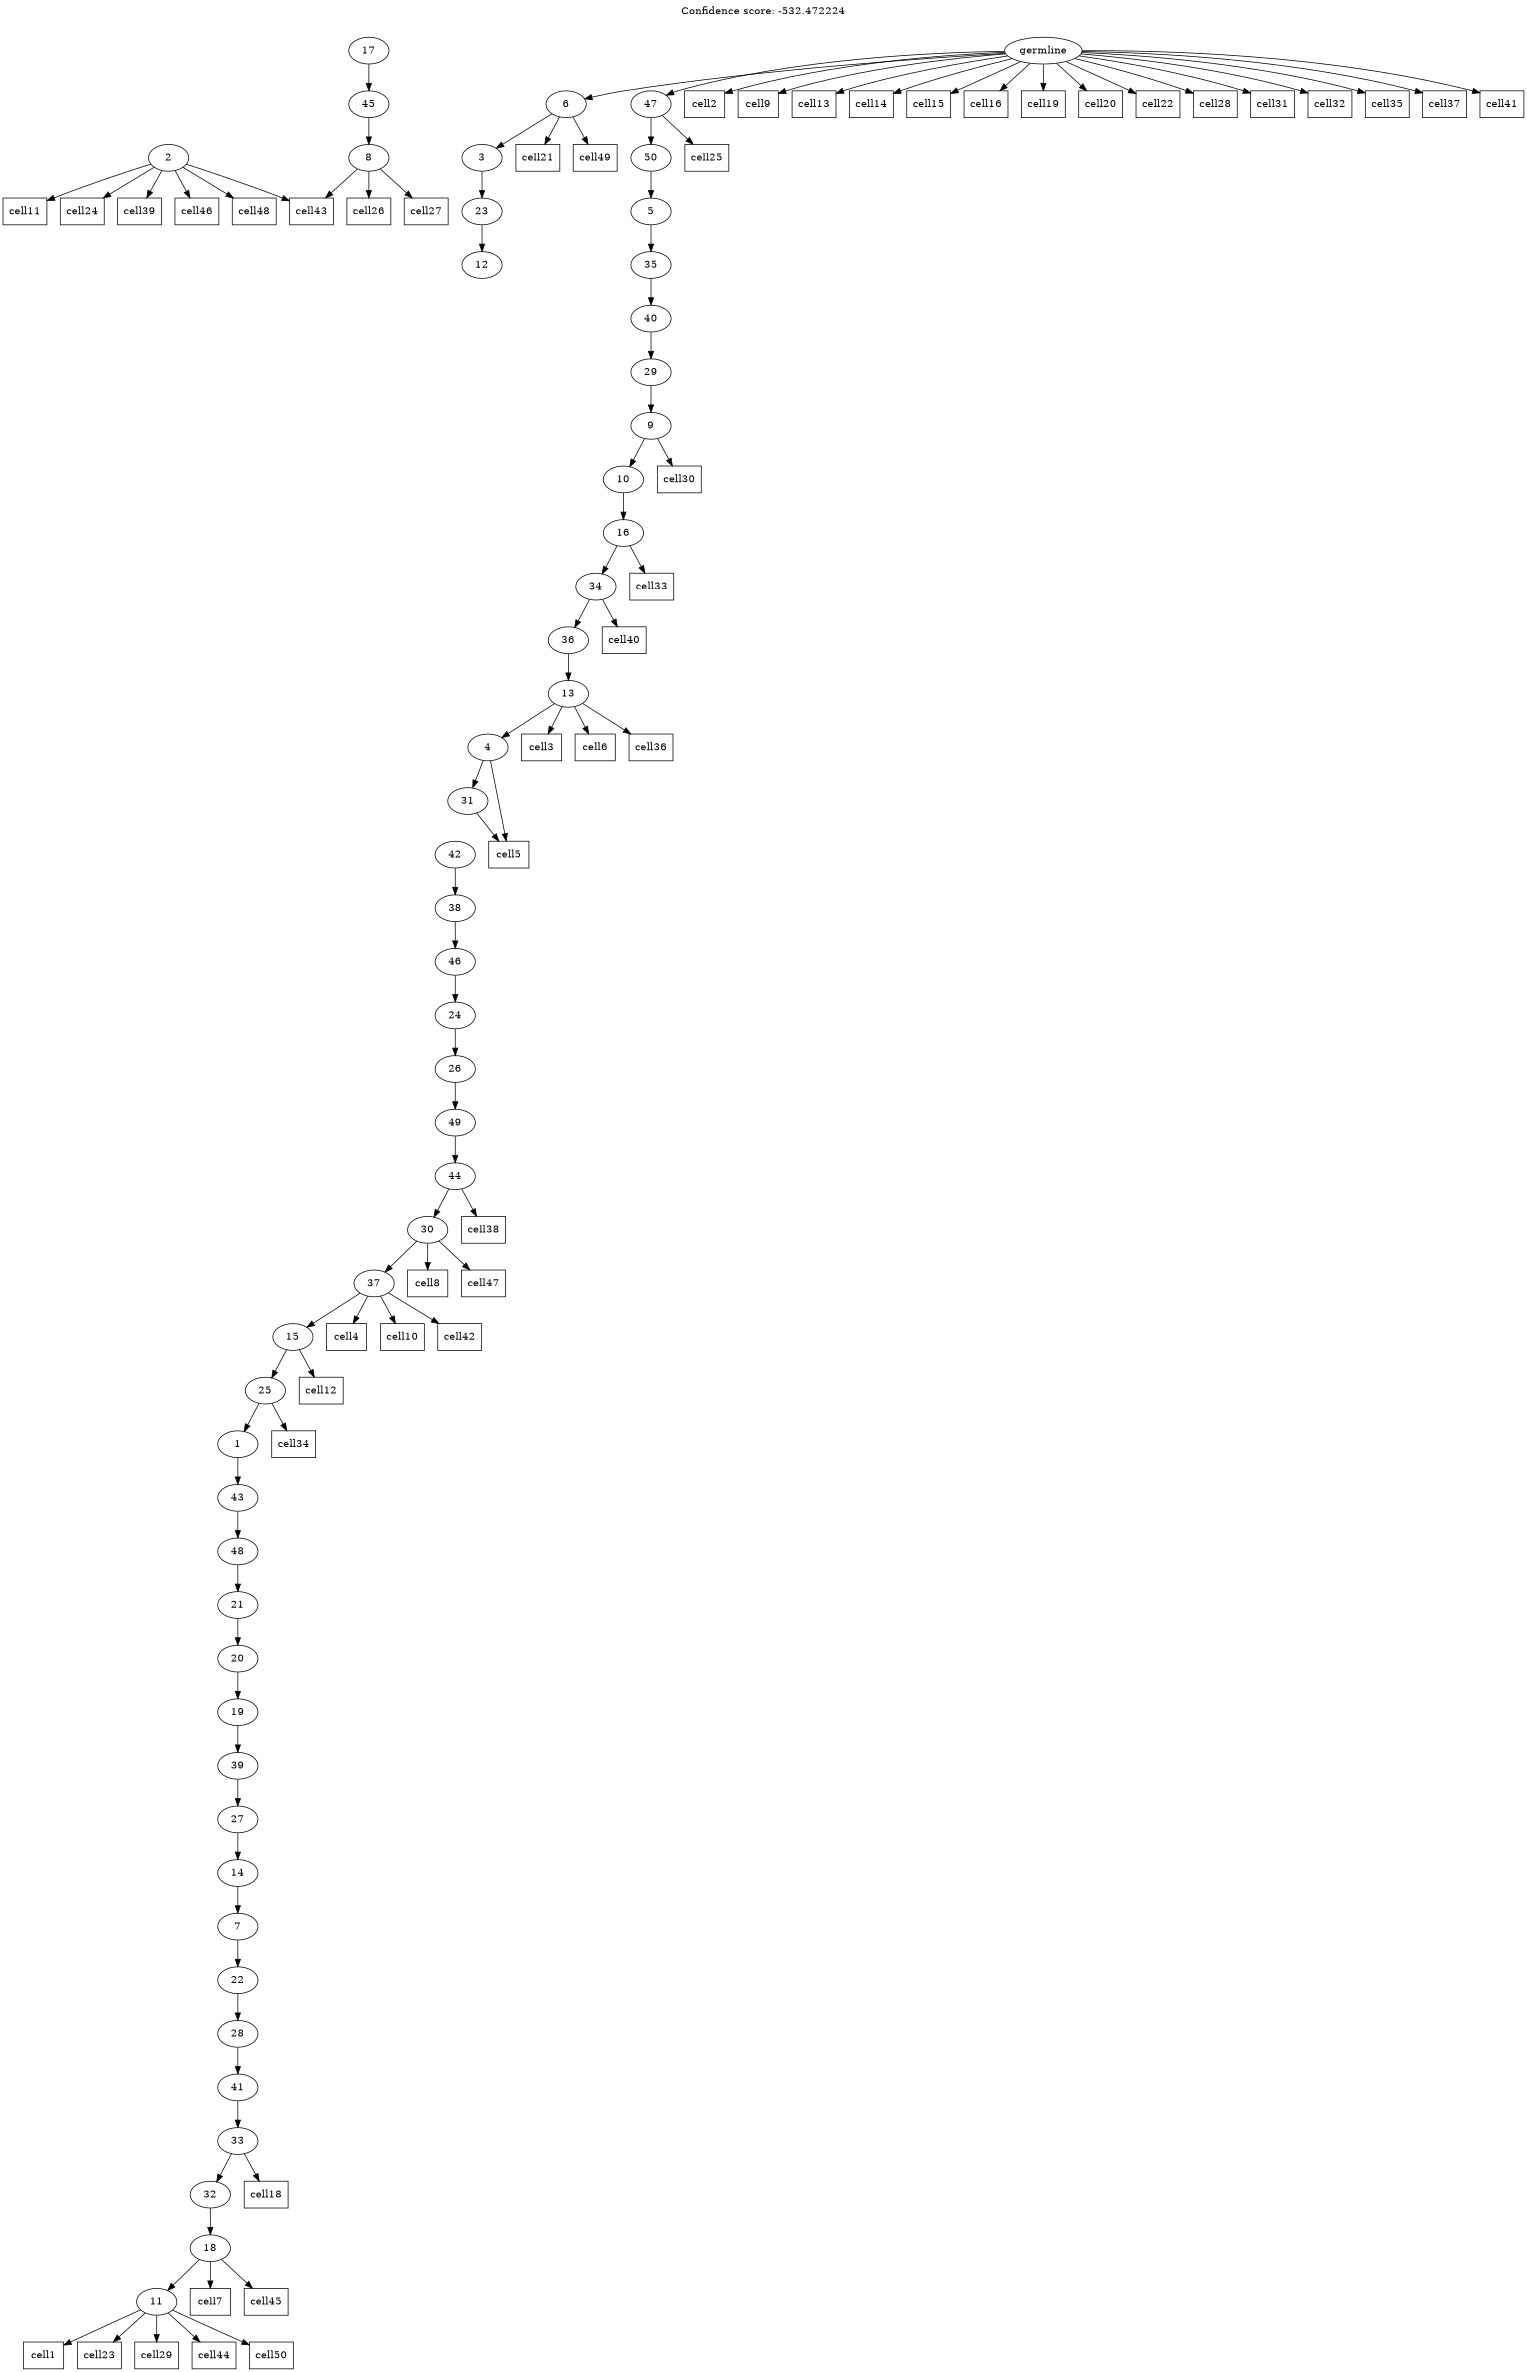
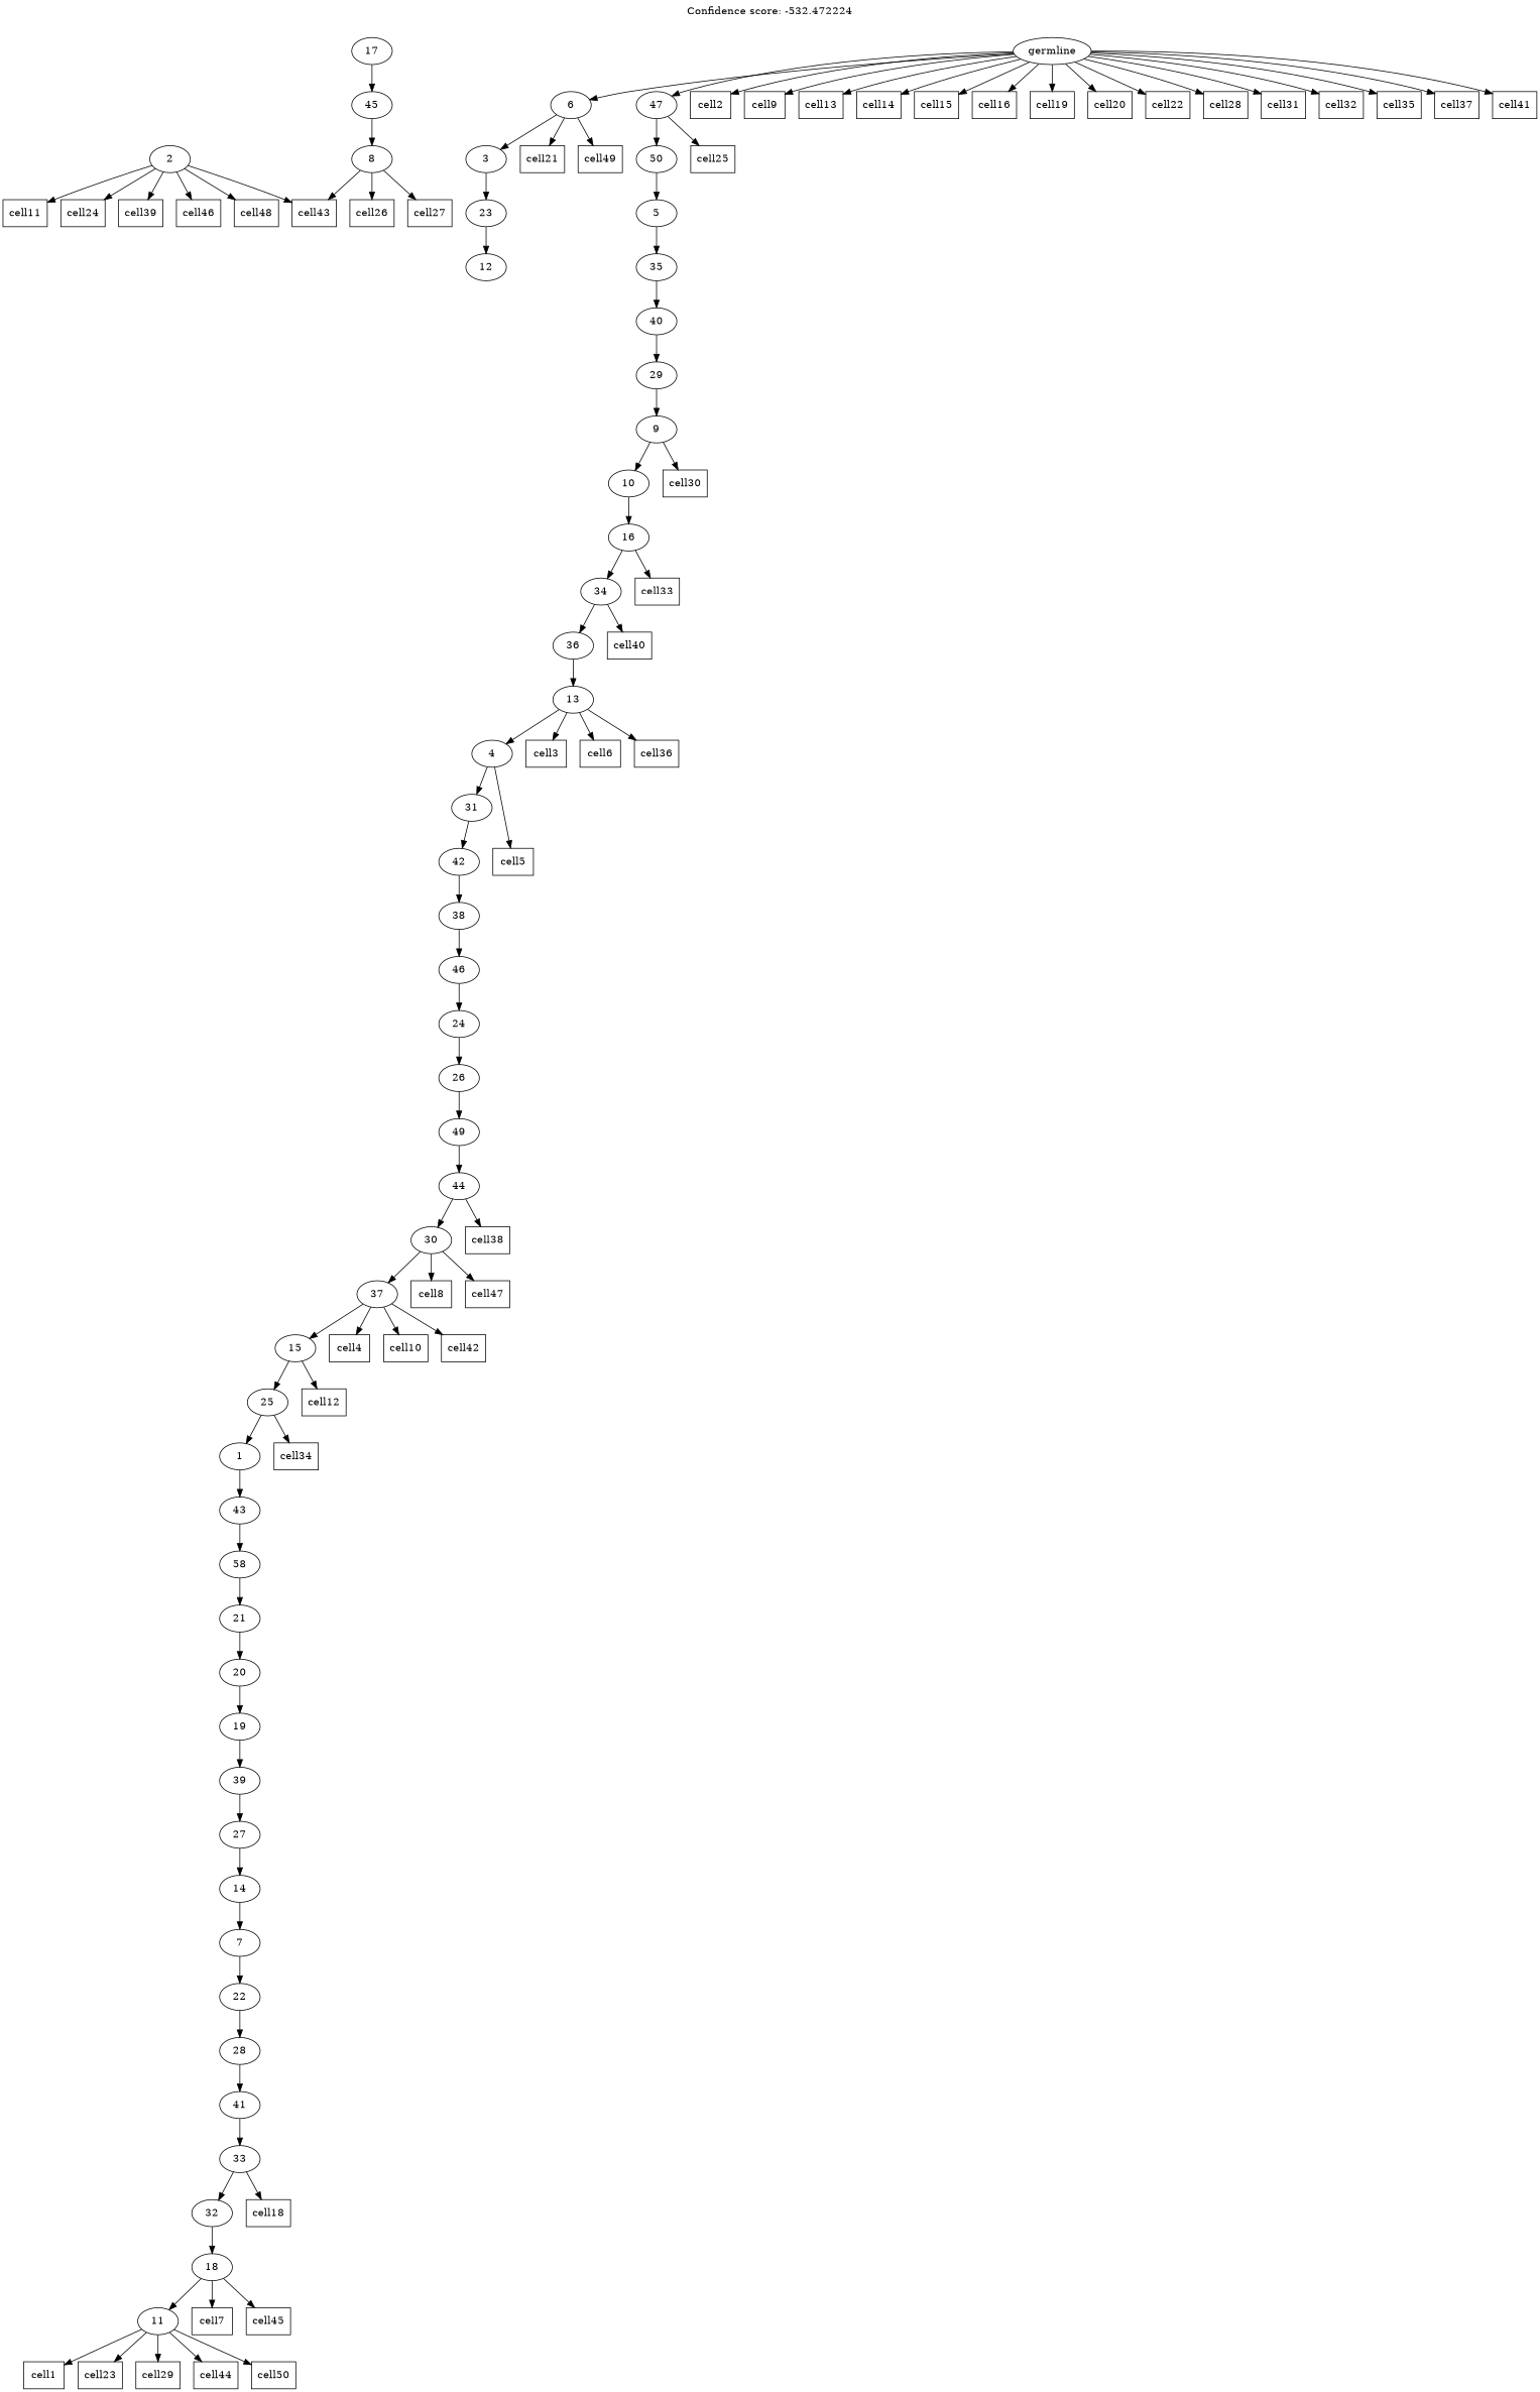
  digraph {
    label="Confidence score: -532.472224"
    labelloc=t
    n1 [label=8]
    cell26 [shape=box]
    cell27 [shape=box]
    cell43 [shape=box]
    n5 [label=2]
    cell11 [shape=box]
    cell24 [shape=box]
    cell39 [shape=box]
    cell46 [shape=box]
    cell48 [shape=box]
    n11 [label=45]
    n12 [label=17]
    n13 [label=12]
    n14 [label=23]
    n15 [label=3]
    n16 [label=6]
    cell21 [shape=box]
    cell49 [shape=box]
    n19 [label=18]
    n20 [label=11]
    cell7 [shape=box]
    cell45 [shape=box]
    cell1 [shape=box]
    cell23 [shape=box]
    cell29 [shape=box]
    cell44 [shape=box]
    cell50 [shape=box]
    n28 [label=32]
    n29 [label=33]
    cell18 [shape=box]
    n31 [label=41]
    n32 [label=28]
    n33 [label=22]
    n34 [label=7]
    n35 [label=14]
    n36 [label=27]
    n37 [label=39]
    n38 [label=19]
    n39 [label=20]
    n40 [label=21]
-   n41 [label=48]
+   n41 [label=58]
    n42 [label=43]
    n43 [label=1]
    n44 [label=25]
    cell34 [shape=box]
    n46 [label=15]
    cell12 [shape=box]
    n48 [label=37]
    cell4 [shape=box]
    cell10 [shape=box]
    cell42 [shape=box]
    cell8 [shape=box]
    n53 [label=30]
    cell47 [shape=box]
    n55 [label=44]
    cell38 [shape=box]
    n57 [label=49]
    n58 [label=26]
    n59 [label=24]
    n60 [label=46]
    n61 [label=38]
    n62 [label=42]
    n63 [label=31]
    n64 [label=4]
    cell5 [shape=box]
    n66 [label=13]
    cell3 [shape=box]
    cell6 [shape=box]
    cell36 [shape=box]
    n70 [label=36]
    n71 [label=34]
    cell40 [shape=box]
    n73 [label=16]
    cell33 [shape=box]
    n75 [label=10]
    n76 [label=9]
    cell30 [shape=box]
    n78 [label=29]
    n79 [label=40]
    n80 [label=35]
    n81 [label=5]
    n82 [label=50]
    n83 [label=47]
    cell25 [shape=box]
    n85 [label=germline]
    cell2 [shape=box]
    cell9 [shape=box]
    cell13 [shape=box]
    cell14 [shape=box]
    cell15 [shape=box]
    cell16 [shape=box]
    cell19 [shape=box]
    cell20 [shape=box]
    cell22 [shape=box]
    cell28 [shape=box]
    cell31 [shape=box]
    cell32 [shape=box]
    cell35 [shape=box]
    cell37 [shape=box]
    cell41 [shape=box]
    n1 -> cell26
    n1 -> cell27
    n1 -> cell43
    n5 -> cell43
    n5 -> cell11
    n5 -> cell24
    n5 -> cell39
    n5 -> cell46
    n5 -> cell48
    n11 -> n1
    n12 -> n11
    n14 -> n13
    n15 -> n14
    n16 -> n15
    n16 -> cell21
    n16 -> cell49
    n19 -> n20
    n19 -> cell7
    n19 -> cell45
    n20 -> cell1
    n20 -> cell23
    n20 -> cell29
    n20 -> cell44
    n20 -> cell50
    n28 -> n19
    n29 -> n28
    n29 -> cell18
    n31 -> n29
    n32 -> n31
    n33 -> n32
    n34 -> n33
    n35 -> n34
    n36 -> n35
    n37 -> n36
    n38 -> n37
    n39 -> n38
    n40 -> n39
    n41 -> n40
    n42 -> n41
    n43 -> n42
    n44 -> n43
    n44 -> cell34
    n46 -> n44
    n46 -> cell12
    n48 -> n46
    n48 -> cell4
    n48 -> cell10
    n48 -> cell42
    n53 -> n48
    n53 -> cell8
    n53 -> cell47
    n55 -> n53
    n55 -> cell38
    n57 -> n55
    n58 -> n57
    n59 -> n58
    n60 -> n59
    n61 -> n60
    n62 -> n61
-   n63 -> cell5
+   n63 -> n62
    n64 -> n63
    n64 -> cell5
    n66 -> n64
    n66 -> cell3
    n66 -> cell6
    n66 -> cell36
    n70 -> n66
    n71 -> n70
    n71 -> cell40
    n73 -> n71
    n73 -> cell33
    n75 -> n73
    n76 -> n75
    n76 -> cell30
    n78 -> n76
    n79 -> n78
    n80 -> n79
    n81 -> n80
    n82 -> n81
    n83 -> n82
    n83 -> cell25
    n85 -> n16
    n85 -> n83
    n85 -> cell2
    n85 -> cell9
    n85 -> cell13
    n85 -> cell14
    n85 -> cell15
    n85 -> cell16
    n85 -> cell19
    n85 -> cell20
    n85 -> cell22
    n85 -> cell28
    n85 -> cell31
    n85 -> cell32
    n85 -> cell35
    n85 -> cell37
    n85 -> cell41
  }
